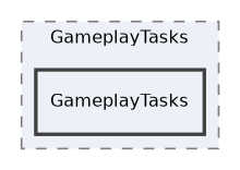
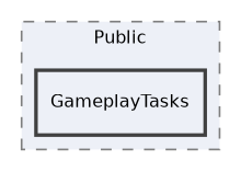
  digraph {
    compound=true
    n1 [color=grey25 fillcolor="#edf0f7" fontname=Helvetica fontsize=10 label=GameplayTasks shape=box style="filled,bold,"]
    subgraph cluster_1 {
      bgcolor="#edf0f7"
      fontname=Helvetica
      fontsize=10
-     label=GameplayTasks
+     label=Public
      pencolor=grey50
      style="filled,dashed,"
      n1
    }
  }
